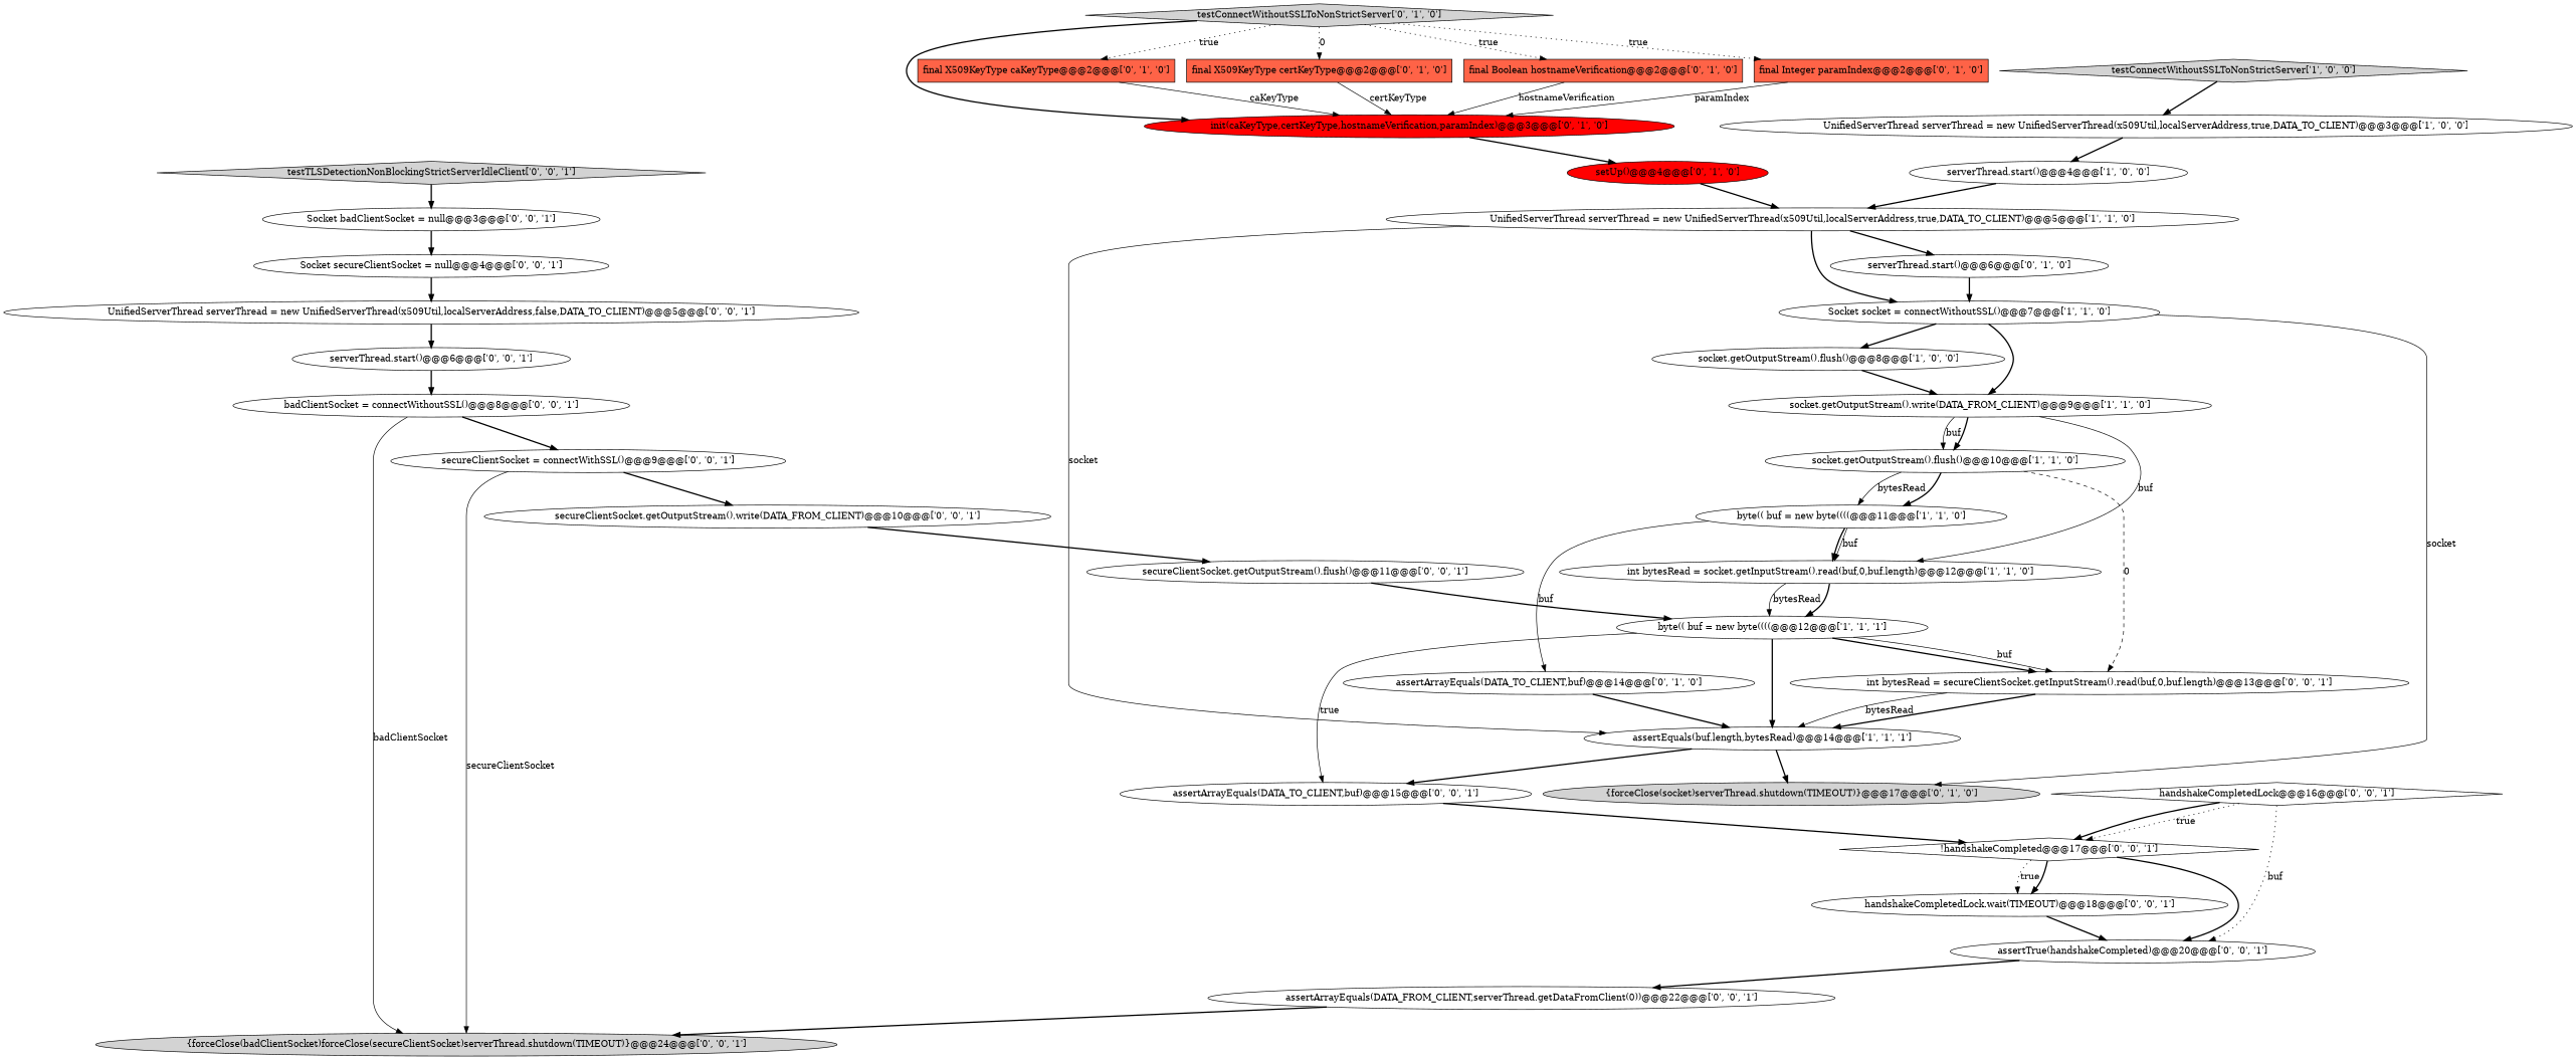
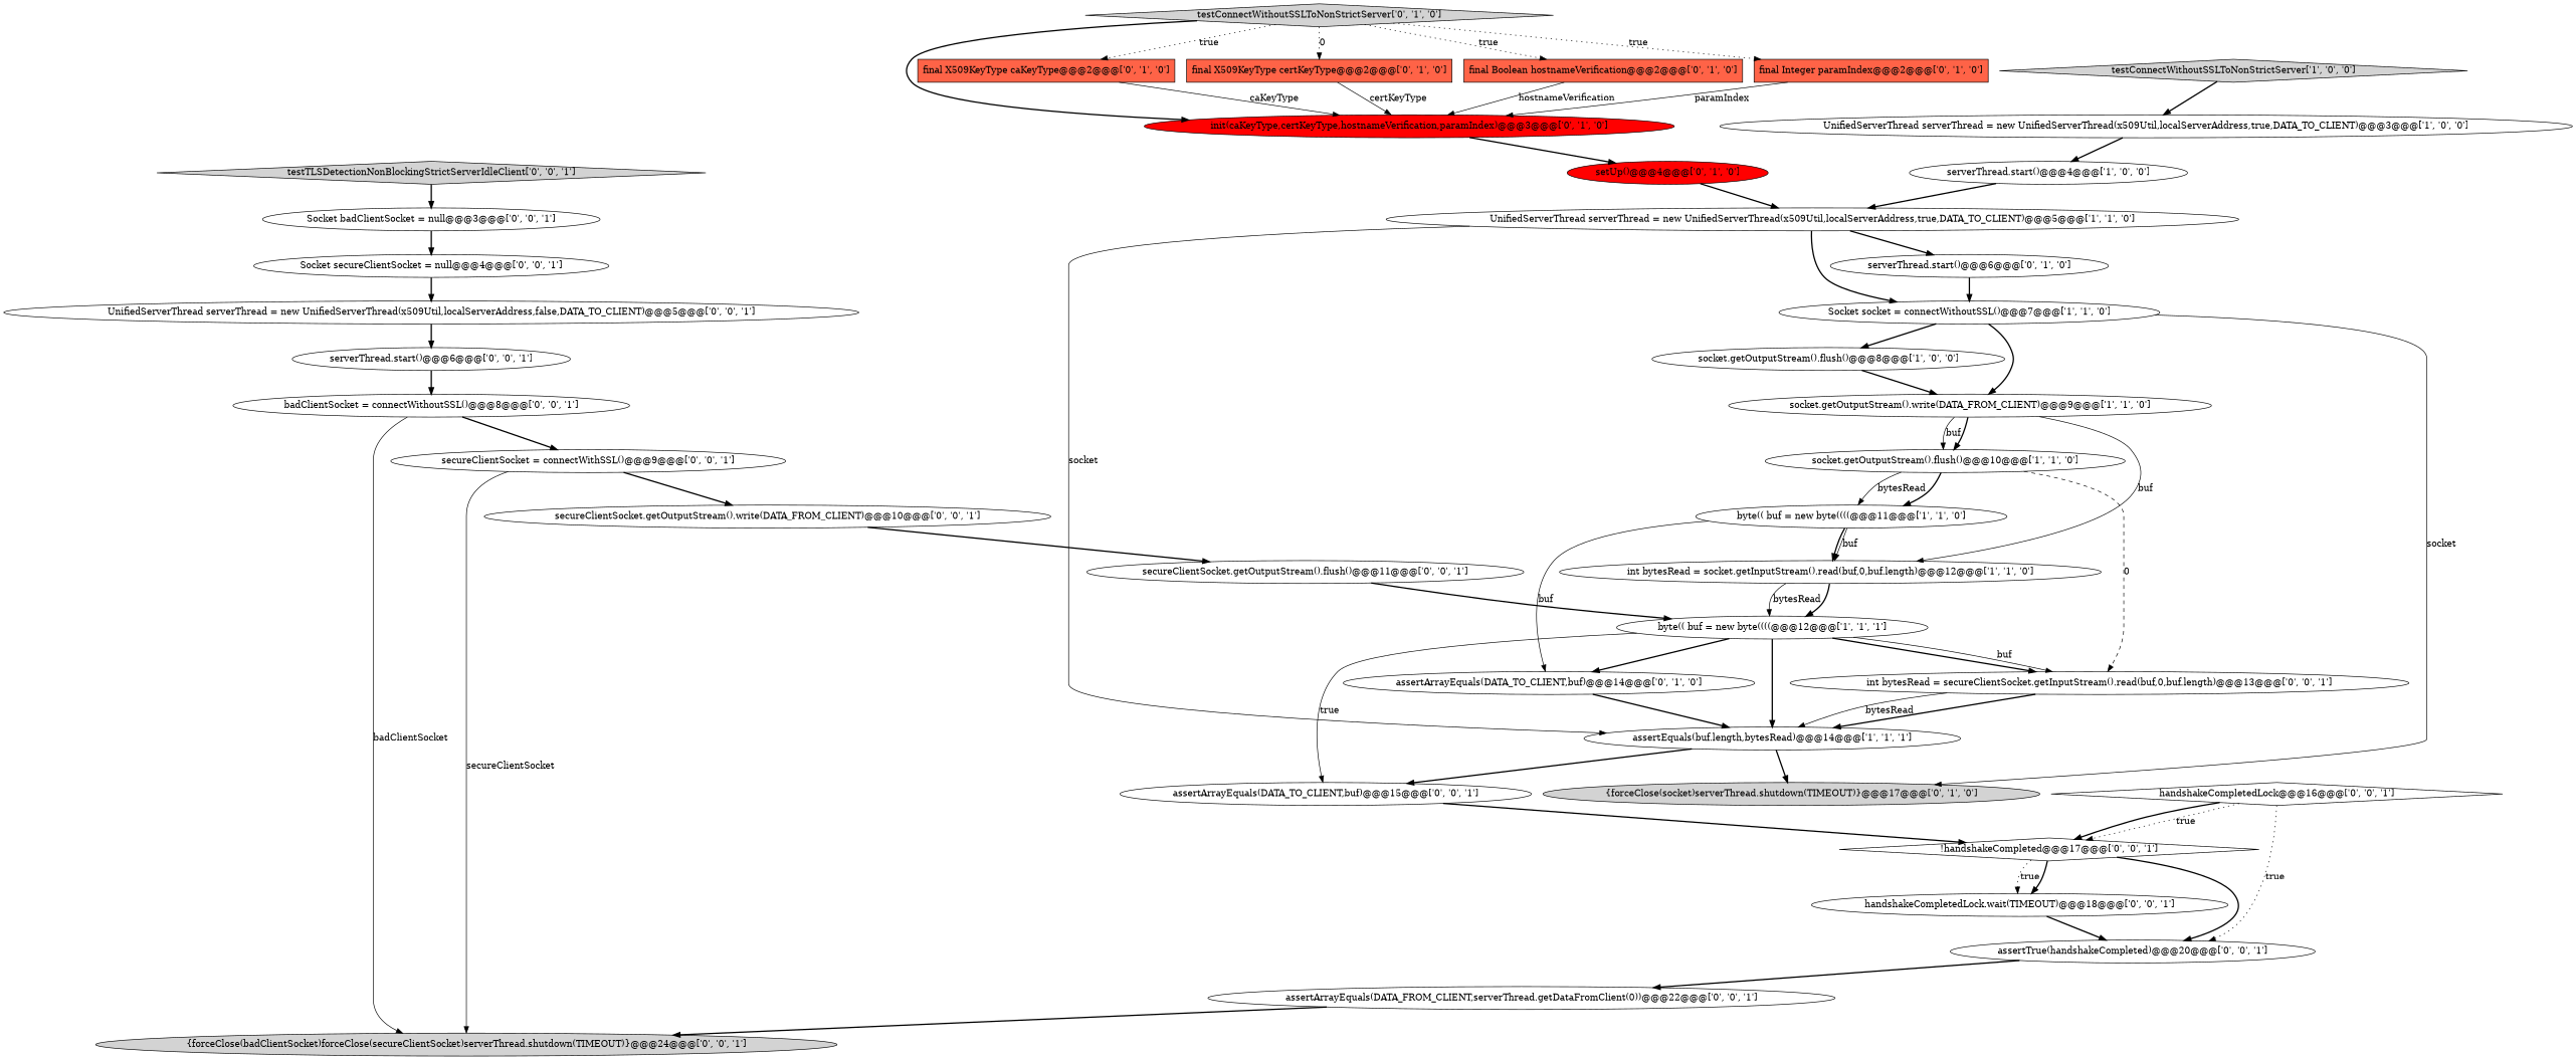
  digraph {
    node [fillcolor=white shape=ellipse style=filled]
    edge [style=bold]
    n1 [label="serverThread.start()@@@6@@@['0', '1', '0']"]
    n2 [label="Socket socket = connectWithoutSSL()@@@7@@@['1', '1', '0']"]
    n3 [label="socket.getOutputStream().flush()@@@8@@@['1', '0', '0']"]
    n4 [label="socket.getOutputStream().write(DATA_FROM_CLIENT)@@@9@@@['1', '1', '0']"]
    n5 [fillcolor=lightgray label="{forceClose(socket)serverThread.shutdown(TIMEOUT)}@@@17@@@['0', '1', '0']"]
    n6 [label="int bytesRead = socket.getInputStream().read(buf,0,buf.length)@@@12@@@['1', '1', '0']"]
    n7 [label="socket.getOutputStream().flush()@@@10@@@['1', '1', '0']"]
    n8 [fillcolor=tomato label="final Integer paramIndex@@@2@@@['0', '1', '0']" shape=box]
    n9 [fillcolor=red label="init(caKeyType,certKeyType,hostnameVerification,paramIndex)@@@3@@@['0', '1', '0']"]
    n10 [fillcolor=red label="setUp()@@@4@@@['0', '1', '0']"]
    n11 [label="serverThread.start()@@@6@@@['0', '0', '1']"]
    n12 [label="badClientSocket = connectWithoutSSL()@@@8@@@['0', '0', '1']"]
    n13 [fillcolor=lightgray label="{forceClose(badClientSocket)forceClose(secureClientSocket)serverThread.shutdown(TIMEOUT)}@@@24@@@['0', '0', '1']"]
    n14 [label="secureClientSocket = connectWithSSL()@@@9@@@['0', '0', '1']"]
    n15 [label="byte(( buf = new byte((((@@@11@@@['1', '1', '0']"]
    n16 [label="assertArrayEquals(DATA_TO_CLIENT,buf)@@@14@@@['0', '1', '0']"]
    n17 [label="assertEquals(buf.length,bytesRead)@@@14@@@['1', '1', '1']"]
    n18 [label="byte(( buf = new byte((((@@@12@@@['1', '1', '1']"]
    n19 [label="assertArrayEquals(DATA_FROM_CLIENT,serverThread.getDataFromClient(0))@@@22@@@['0', '0', '1']"]
    n20 [label="int bytesRead = secureClientSocket.getInputStream().read(buf,0,buf.length)@@@13@@@['0', '0', '1']"]
    n21 [label="assertArrayEquals(DATA_TO_CLIENT,buf)@@@15@@@['0', '0', '1']"]
    n22 [label="!handshakeCompleted@@@17@@@['0', '0', '1']" shape=diamond]
    n23 [label="handshakeCompletedLock@@@16@@@['0', '0', '1']" shape=diamond]
    n24 [label="assertTrue(handshakeCompleted)@@@20@@@['0', '0', '1']"]
    n25 [label="handshakeCompletedLock.wait(TIMEOUT)@@@18@@@['0', '0', '1']"]
    n26 [label="secureClientSocket.getOutputStream().write(DATA_FROM_CLIENT)@@@10@@@['0', '0', '1']"]
    n27 [label="secureClientSocket.getOutputStream().flush()@@@11@@@['0', '0', '1']"]
    n28 [label="Socket badClientSocket = null@@@3@@@['0', '0', '1']"]
    n29 [label="Socket secureClientSocket = null@@@4@@@['0', '0', '1']"]
    n30 [label="UnifiedServerThread serverThread = new UnifiedServerThread(x509Util,localServerAddress,false,DATA_TO_CLIENT)@@@5@@@['0', '0', '1']"]
    n31 [fillcolor=tomato label="final X509KeyType caKeyType@@@2@@@['0', '1', '0']" shape=box]
    n32 [label="UnifiedServerThread serverThread = new UnifiedServerThread(x509Util,localServerAddress,true,DATA_TO_CLIENT)@@@3@@@['1', '0', '0']"]
    n33 [label="serverThread.start()@@@4@@@['1', '0', '0']"]
    n34 [label="UnifiedServerThread serverThread = new UnifiedServerThread(x509Util,localServerAddress,true,DATA_TO_CLIENT)@@@5@@@['1', '1', '0']"]
    n35 [fillcolor=tomato label="final X509KeyType certKeyType@@@2@@@['0', '1', '0']" shape=box]
    n36 [fillcolor=lightgray label="testConnectWithoutSSLToNonStrictServer['0', '1', '0']" shape=diamond]
    n37 [fillcolor=tomato label="final Boolean hostnameVerification@@@2@@@['0', '1', '0']" shape=box]
    n38 [fillcolor=lightgray label="testConnectWithoutSSLToNonStrictServer['1', '0', '0']" shape=diamond]
    n39 [fillcolor=lightgray label="testTLSDetectionNonBlockingStrictServerIdleClient['0', '0', '1']" shape=diamond]
    n1 -> n2
    n2 -> n3
    n2 -> n4
    n2 -> n5 [label=socket style=solid]
    n3 -> n4
    n4 -> n6 [label=buf style=solid]
    n4 -> n7 [label=buf style=solid]
    n4 -> n7
    n6 -> n18 [label=bytesRead style=solid]
    n6 -> n18
    n7 -> n15 [label=bytesRead style=solid]
    n7 -> n15
    n7 -> n20 [label=0 style=dashed]
    n8 -> n9 [label=paramIndex style=solid]
    n9 -> n10
    n10 -> n34
    n11 -> n12
    n12 -> n13 [label=badClientSocket style=solid]
    n12 -> n14
    n14 -> n13 [label=secureClientSocket style=solid]
    n14 -> n26
    n15 -> n6 [label=buf style=solid]
    n15 -> n6
    n15 -> n16 [label=buf style=solid]
    n16 -> n17
    n17 -> n5
    n17 -> n21
+   n18 -> n16
    n18 -> n17
    n18 -> n20
    n18 -> n20 [label=buf style=solid]
    n18 -> n21 [label=true style=solid]
    n19 -> n13
    n20 -> n17
    n20 -> n17 [label=bytesRead style=solid]
    n21 -> n22
    n22 -> n24
    n22 -> n25 [label=true style=dotted]
    n22 -> n25
    n23 -> n22 [label=true style=dotted]
    n23 -> n22
-   n23 -> n24 [label=buf style=dotted]
+   n23 -> n24 [label=true style=dotted]
    n24 -> n19
    n25 -> n24
    n26 -> n27
    n27 -> n18
    n28 -> n29
    n29 -> n30
    n30 -> n11
    n31 -> n9 [label=caKeyType style=solid]
    n32 -> n33
    n33 -> n34
    n34 -> n1
    n34 -> n2
    n34 -> n17 [label=socket style=solid]
    n35 -> n9 [label=certKeyType style=solid]
    n36 -> n8 [label=true style=dotted]
    n36 -> n9
    n36 -> n31 [label=true style=dotted]
    n36 -> n35 [label=0 style=dotted]
    n36 -> n37 [label=true style=dotted]
    n37 -> n9 [label=hostnameVerification style=solid]
    n38 -> n32
    n39 -> n28
  }
